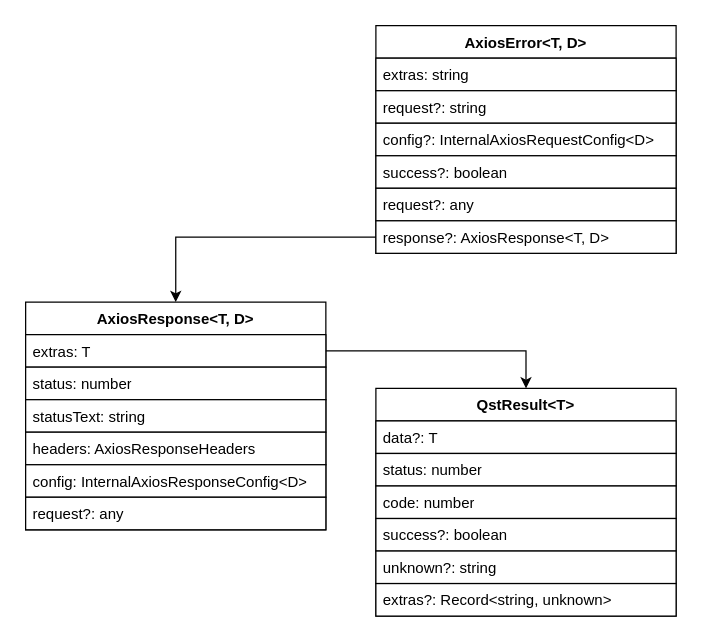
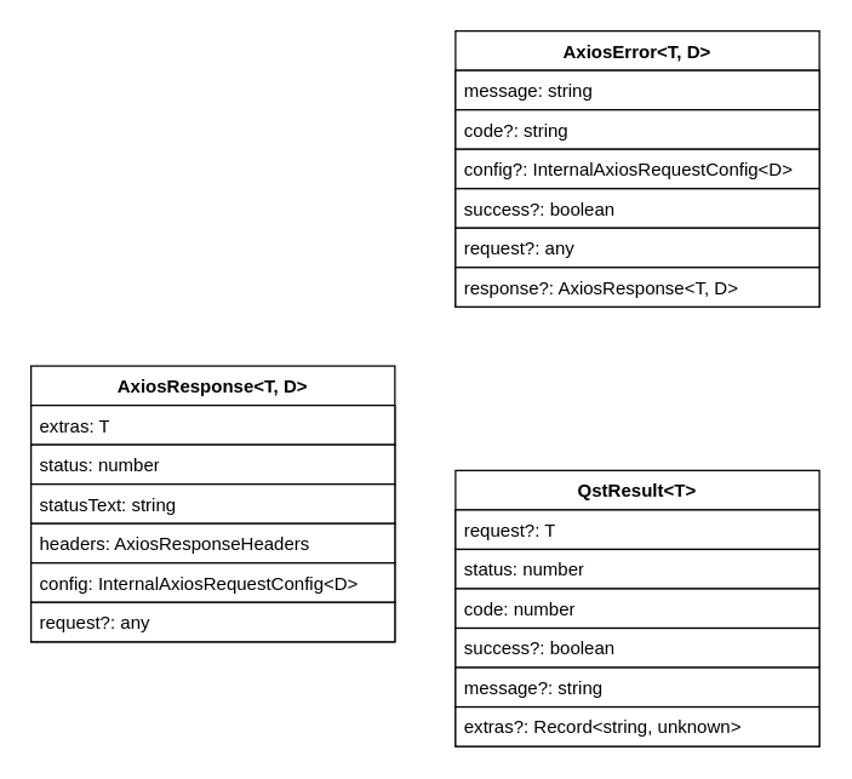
  <mxCell id="0" />
  <mxCell id="1" parent="0" />
  <mxCell id="2" value="AxiosError&amp;lt;T, D&amp;gt;" style="swimlane;fontStyle=1;align=center;verticalAlign=top;childLayout=stackLayout;horizontal=1;startSize=26;horizontalStack=0;resizeParent=1;resizeParentMax=0;resizeLast=0;collapsible=1;marginBottom=0;whiteSpace=wrap;html=1;" parent="1" vertex="1"><mxGeometry x="300" y="20" width="240" height="182" as="geometry" /></mxCell>
- <mxCell id="3" value="extras: string" style="text;strokeColor=default;fillColor=default;align=left;verticalAlign=top;spacingLeft=4;spacingRight=4;overflow=hidden;rotatable=0;points=[[0,0.5],[1,0.5]];portConstraint=eastwest;whiteSpace=wrap;html=1;" parent="2" vertex="1"><mxGeometry y="26" width="240" height="26" as="geometry" /></mxCell>
- <mxCell id="4" value="request?: string" style="text;strokeColor=default;fillColor=default;align=left;verticalAlign=top;spacingLeft=4;spacingRight=4;overflow=hidden;rotatable=0;points=[[0,0.5],[1,0.5]];portConstraint=eastwest;whiteSpace=wrap;html=1;" parent="2" vertex="1"><mxGeometry y="52" width="240" height="26" as="geometry" /></mxCell>
+ <mxCell id="3" value="message: string" style="text;strokeColor=default;fillColor=default;align=left;verticalAlign=top;spacingLeft=4;spacingRight=4;overflow=hidden;rotatable=0;points=[[0,0.5],[1,0.5]];portConstraint=eastwest;whiteSpace=wrap;html=1;" parent="2" vertex="1"><mxGeometry y="26" width="240" height="26" as="geometry" /></mxCell>
+ <mxCell id="4" value="code?: string" style="text;strokeColor=default;fillColor=default;align=left;verticalAlign=top;spacingLeft=4;spacingRight=4;overflow=hidden;rotatable=0;points=[[0,0.5],[1,0.5]];portConstraint=eastwest;whiteSpace=wrap;html=1;" parent="2" vertex="1"><mxGeometry y="52" width="240" height="26" as="geometry" /></mxCell>
  <mxCell id="5" value="config?:&amp;nbsp;InternalAxiosRequestConfig&amp;lt;D&amp;gt;" style="text;strokeColor=default;fillColor=default;align=left;verticalAlign=top;spacingLeft=4;spacingRight=4;overflow=hidden;rotatable=0;points=[[0,0.5],[1,0.5]];portConstraint=eastwest;whiteSpace=wrap;html=1;" parent="2" vertex="1"><mxGeometry y="78" width="240" height="26" as="geometry" /></mxCell>
  <mxCell id="6" value="success?: boolean" style="text;strokeColor=default;fillColor=default;align=left;verticalAlign=top;spacingLeft=4;spacingRight=4;overflow=hidden;rotatable=0;points=[[0,0.5],[1,0.5]];portConstraint=eastwest;whiteSpace=wrap;html=1;" parent="2" vertex="1"><mxGeometry y="104" width="240" height="26" as="geometry" /></mxCell>
  <mxCell id="7" value="request?: any" style="text;strokeColor=default;fillColor=default;align=left;verticalAlign=top;spacingLeft=4;spacingRight=4;overflow=hidden;rotatable=0;points=[[0,0.5],[1,0.5]];portConstraint=eastwest;whiteSpace=wrap;html=1;" parent="2" vertex="1"><mxGeometry y="130" width="240" height="26" as="geometry" /></mxCell>
  <mxCell id="8" value="response?: AxiosResponse&amp;lt;T, D&amp;gt;" style="text;strokeColor=default;fillColor=default;align=left;verticalAlign=top;spacingLeft=4;spacingRight=4;overflow=hidden;rotatable=0;points=[[0,0.5],[1,0.5]];portConstraint=eastwest;whiteSpace=wrap;html=1;" parent="2" vertex="1"><mxGeometry y="156" width="240" height="26" as="geometry" /></mxCell>
  <mxCell id="9" value="AxiosResponse&amp;lt;T, D&amp;gt;" style="swimlane;fontStyle=1;align=center;verticalAlign=top;childLayout=stackLayout;horizontal=1;startSize=26;horizontalStack=0;resizeParent=1;resizeParentMax=0;resizeLast=0;collapsible=1;marginBottom=0;whiteSpace=wrap;html=1;" parent="1" vertex="1"><mxGeometry x="20" y="241" width="240" height="182" as="geometry" /></mxCell>
  <mxCell id="10" value="extras: T" style="text;strokeColor=default;fillColor=default;align=left;verticalAlign=top;spacingLeft=4;spacingRight=4;overflow=hidden;rotatable=0;points=[[0,0.5],[1,0.5]];portConstraint=eastwest;whiteSpace=wrap;html=1;" parent="9" vertex="1"><mxGeometry y="26" width="240" height="26" as="geometry" /></mxCell>
  <mxCell id="11" value="status: number" style="text;strokeColor=default;fillColor=default;align=left;verticalAlign=top;spacingLeft=4;spacingRight=4;overflow=hidden;rotatable=0;points=[[0,0.5],[1,0.5]];portConstraint=eastwest;whiteSpace=wrap;html=1;" parent="9" vertex="1"><mxGeometry y="52" width="240" height="26" as="geometry" /></mxCell>
  <mxCell id="12" value="statusText: string" style="text;strokeColor=default;fillColor=default;align=left;verticalAlign=top;spacingLeft=4;spacingRight=4;overflow=hidden;rotatable=0;points=[[0,0.5],[1,0.5]];portConstraint=eastwest;whiteSpace=wrap;html=1;" parent="9" vertex="1"><mxGeometry y="78" width="240" height="26" as="geometry" /></mxCell>
  <mxCell id="13" value="headers: AxiosResponseHeaders" style="text;strokeColor=default;fillColor=default;align=left;verticalAlign=top;spacingLeft=4;spacingRight=4;overflow=hidden;rotatable=0;points=[[0,0.5],[1,0.5]];portConstraint=eastwest;whiteSpace=wrap;html=1;" parent="9" vertex="1"><mxGeometry y="104" width="240" height="26" as="geometry" /></mxCell>
- <mxCell id="14" value="config: InternalAxiosResponseConfig&amp;lt;D&amp;gt;" style="text;strokeColor=default;fillColor=default;align=left;verticalAlign=top;spacingLeft=4;spacingRight=4;overflow=hidden;rotatable=0;points=[[0,0.5],[1,0.5]];portConstraint=eastwest;whiteSpace=wrap;html=1;" parent="9" vertex="1"><mxGeometry y="130" width="240" height="26" as="geometry" /></mxCell>
+ <mxCell id="14" value="config: InternalAxiosRequestConfig&amp;lt;D&amp;gt;" style="text;strokeColor=default;fillColor=default;align=left;verticalAlign=top;spacingLeft=4;spacingRight=4;overflow=hidden;rotatable=0;points=[[0,0.5],[1,0.5]];portConstraint=eastwest;whiteSpace=wrap;html=1;" parent="9" vertex="1"><mxGeometry y="130" width="240" height="26" as="geometry" /></mxCell>
  <mxCell id="15" value="request?: any" style="text;strokeColor=default;fillColor=default;align=left;verticalAlign=top;spacingLeft=4;spacingRight=4;overflow=hidden;rotatable=0;points=[[0,0.5],[1,0.5]];portConstraint=eastwest;whiteSpace=wrap;html=1;" parent="9" vertex="1"><mxGeometry y="156" width="240" height="26" as="geometry" /></mxCell>
  <mxCell id="16" value="QstResult&amp;lt;T&amp;gt;" style="swimlane;fontStyle=1;align=center;verticalAlign=top;childLayout=stackLayout;horizontal=1;startSize=26;horizontalStack=0;resizeParent=1;resizeParentMax=0;resizeLast=0;collapsible=1;marginBottom=0;whiteSpace=wrap;html=1;" parent="1" vertex="1"><mxGeometry x="300" y="310" width="240" height="182" as="geometry" /></mxCell>
- <mxCell id="17" value="data?: T" style="text;strokeColor=default;fillColor=default;align=left;verticalAlign=top;spacingLeft=4;spacingRight=4;overflow=hidden;rotatable=0;points=[[0,0.5],[1,0.5]];portConstraint=eastwest;whiteSpace=wrap;html=1;" parent="16" vertex="1"><mxGeometry y="26" width="240" height="26" as="geometry" /></mxCell>
+ <mxCell id="17" value="request?: T" style="text;strokeColor=default;fillColor=default;align=left;verticalAlign=top;spacingLeft=4;spacingRight=4;overflow=hidden;rotatable=0;points=[[0,0.5],[1,0.5]];portConstraint=eastwest;whiteSpace=wrap;html=1;" parent="16" vertex="1"><mxGeometry y="26" width="240" height="26" as="geometry" /></mxCell>
  <mxCell id="18" value="status: number" style="text;strokeColor=default;fillColor=default;align=left;verticalAlign=top;spacingLeft=4;spacingRight=4;overflow=hidden;rotatable=0;points=[[0,0.5],[1,0.5]];portConstraint=eastwest;whiteSpace=wrap;html=1;" parent="16" vertex="1"><mxGeometry y="52" width="240" height="26" as="geometry" /></mxCell>
  <mxCell id="19" value="code: number" style="text;strokeColor=default;fillColor=default;align=left;verticalAlign=top;spacingLeft=4;spacingRight=4;overflow=hidden;rotatable=0;points=[[0,0.5],[1,0.5]];portConstraint=eastwest;whiteSpace=wrap;html=1;" parent="16" vertex="1"><mxGeometry y="78" width="240" height="26" as="geometry" /></mxCell>
  <mxCell id="20" value="success?: boolean" style="text;strokeColor=default;fillColor=default;align=left;verticalAlign=top;spacingLeft=4;spacingRight=4;overflow=hidden;rotatable=0;points=[[0,0.5],[1,0.5]];portConstraint=eastwest;whiteSpace=wrap;html=1;" parent="16" vertex="1"><mxGeometry y="104" width="240" height="26" as="geometry" /></mxCell>
- <mxCell id="21" value="unknown?: string" style="text;strokeColor=default;fillColor=default;align=left;verticalAlign=top;spacingLeft=4;spacingRight=4;overflow=hidden;rotatable=0;points=[[0,0.5],[1,0.5]];portConstraint=eastwest;whiteSpace=wrap;html=1;" parent="16" vertex="1"><mxGeometry y="130" width="240" height="26" as="geometry" /></mxCell>
+ <mxCell id="21" value="message?: string" style="text;strokeColor=default;fillColor=default;align=left;verticalAlign=top;spacingLeft=4;spacingRight=4;overflow=hidden;rotatable=0;points=[[0,0.5],[1,0.5]];portConstraint=eastwest;whiteSpace=wrap;html=1;" parent="16" vertex="1"><mxGeometry y="130" width="240" height="26" as="geometry" /></mxCell>
  <mxCell id="22" value="extras?: Record&amp;lt;string, unknown&amp;gt;" style="text;strokeColor=default;fillColor=default;align=left;verticalAlign=top;spacingLeft=4;spacingRight=4;overflow=hidden;rotatable=0;points=[[0,0.5],[1,0.5]];portConstraint=eastwest;whiteSpace=wrap;html=1;" parent="16" vertex="1"><mxGeometry y="156" width="240" height="26" as="geometry" /></mxCell>
- <mxCell id="23" style="edgeStyle=orthogonalEdgeStyle;rounded=0;orthogonalLoop=1;jettySize=auto;html=1;entryX=0.5;entryY=0;entryDx=0;entryDy=0;" parent="1" source="10" target="16" edge="1"><mxGeometry relative="1" as="geometry" /></mxCell>
- <mxCell id="24" style="edgeStyle=orthogonalEdgeStyle;rounded=0;orthogonalLoop=1;jettySize=auto;html=1;entryX=0.5;entryY=0;entryDx=0;entryDy=0;" parent="1" source="8" target="9" edge="1"><mxGeometry relative="1" as="geometry" /></mxCell>
